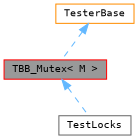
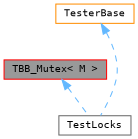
  digraph {
    fontname="DejaVu Sans Mono"
    node [fillcolor=white fontname="DejaVu Sans Mono" fontsize=10 shape=box style=filled]
    edge [color=steelblue1 dir=back fontname="DejaVu Sans Mono" fontsize=10 labelfontname=Helvetica labelfontsize=10 style=dashed]
    n1 [color=red fillcolor=grey60 fontcolor=black height=0.2 label="TBB_Mutex\< M \>" width=0.4]
    n2 [color=gray40 height=0.2 label=TestLocks width=0.4]
    n3 [color=darkorange height=0.2 label=TesterBase width=0.4]
    n1 -> n2
-   n3 -> n1
+   n3 -> n2
  }
